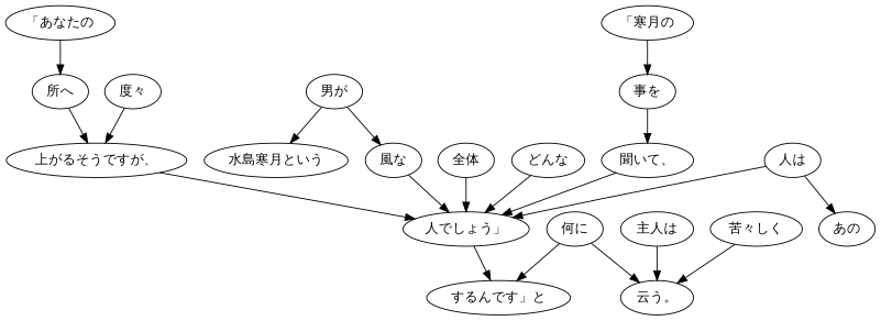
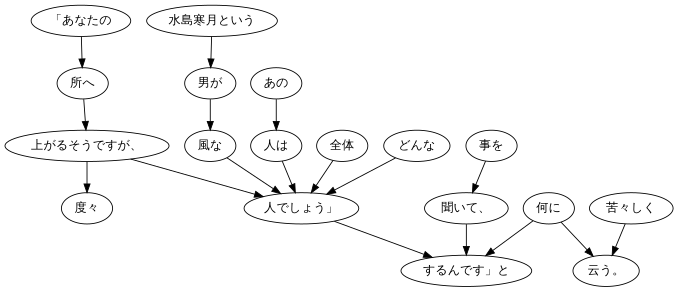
  digraph {
    n1 [label="「あなたの"]
    n2 [label="所へ"]
    n3 [label="上がるそうですが、"]
    n4 [label="人でしょう」"]
    n5 [label="水島寒月という"]
    n6 [label="男が"]
    n7 [label="風な"]
    n8 [label="度々"]
    n9 [label="するんです」と"]
    n10 [label="あの"]
    n11 [label="人は"]
    n12 [label="全体"]
    n13 [label="どんな"]
-   n14 [label="「寒月の"]
    n15 [label="事を"]
    n16 [label="聞いて、"]
    n17 [label="何に"]
    n18 [label="云う。"]
-   n19 [label="主人は"]
    n20 [label="苦々しく"]
    n1 -> n2
    n2 -> n3
    n3 -> n4
    n4 -> n9
-   n6 -> n5
+   n5 -> n6
    n6 -> n7
    n7 -> n4
-   n8 -> n3
-   n11 -> n10
+   n3 -> n8
+   n10 -> n11
    n11 -> n4
    n12 -> n4
    n13 -> n4
-   n14 -> n15
    n15 -> n16
-   n16 -> n4
+   n16 -> n9
    n17 -> n9
    n17 -> n18
-   n19 -> n18
    n20 -> n18
  }
